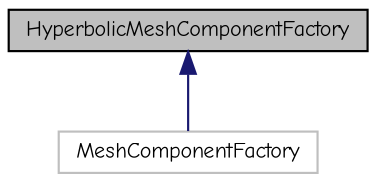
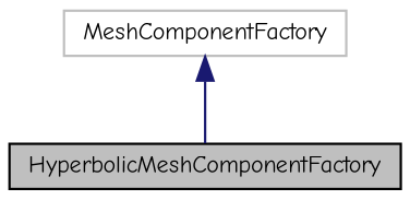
  digraph {
    fontname="Comic Neue"
    node [fontname="Comic Neue" fontsize=10 shape=record style=filled]
    n1 [color=black fillcolor=grey75 fontcolor=black height=0.2 label=HyperbolicMeshComponentFactory width=0.4]
    n2 [color=grey75 fillcolor=white height=0.2 label=MeshComponentFactory width=0.4]
-   n1 -> n2 [color=midnightblue dir=back fontname="Comic Neue" fontsize=10 labelfontname=Helvetica labelfontsize=10 style=solid]
+   n2 -> n1 [color=midnightblue dir=back fontname="Comic Neue" fontsize=10 labelfontname=Helvetica labelfontsize=10 style=solid]
  }
